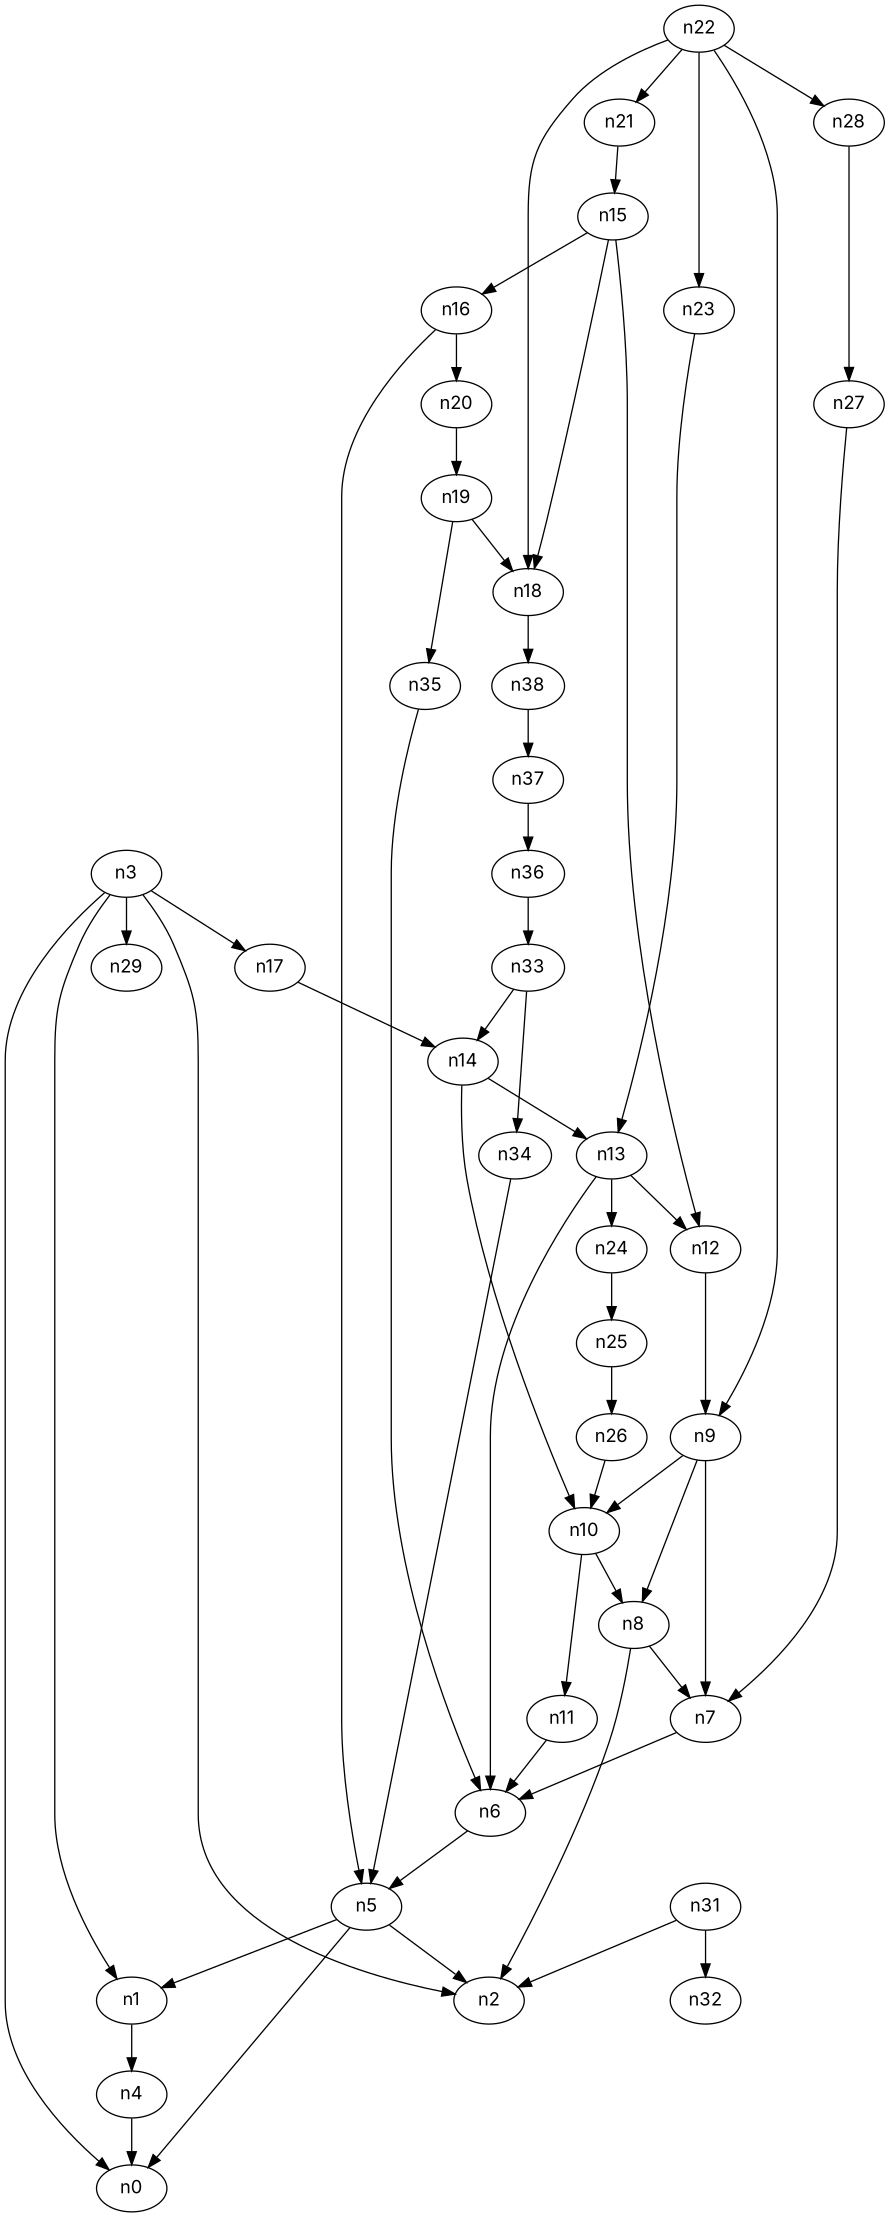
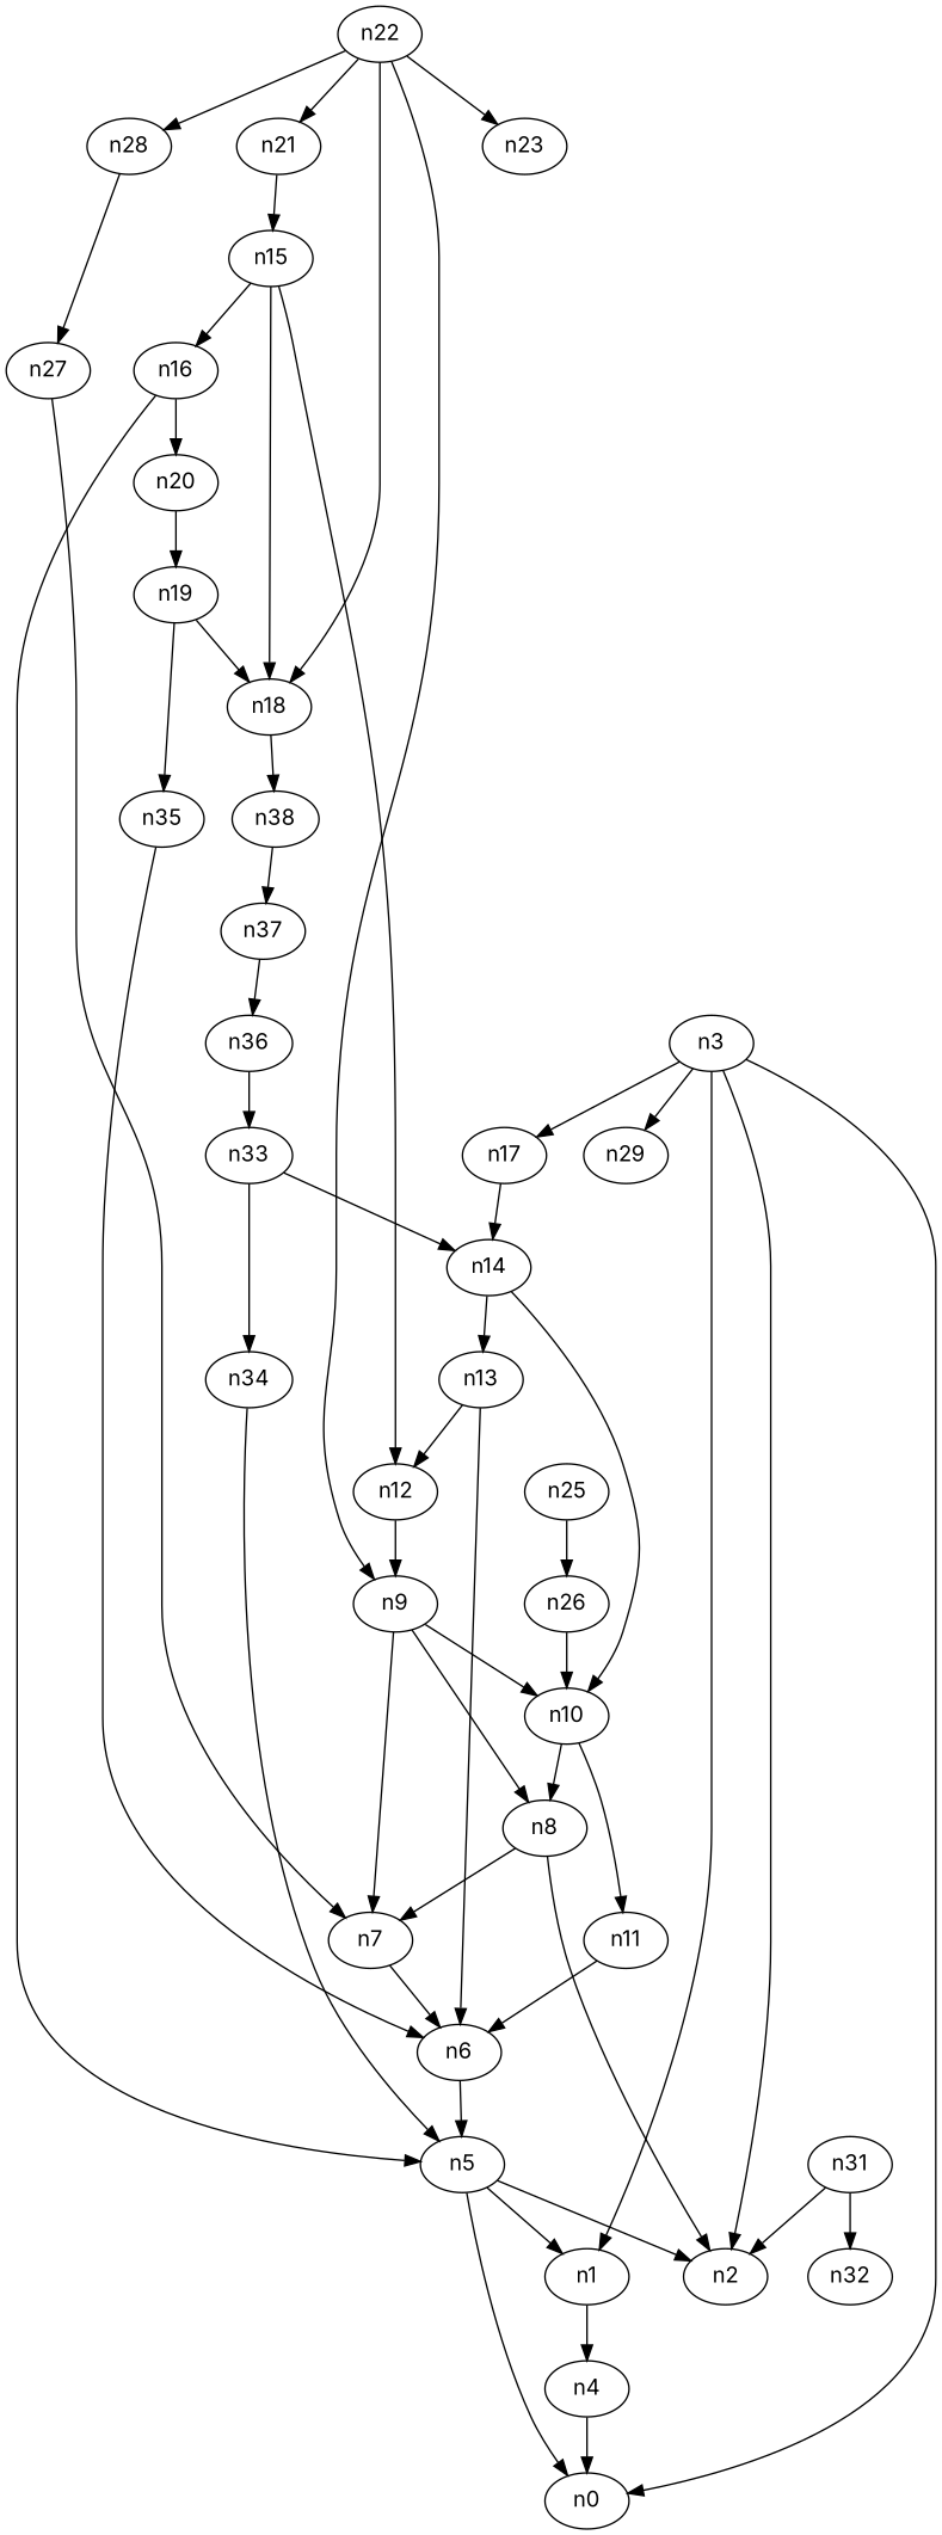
  digraph {
    fontname=Inter
    node [fontname=Inter]
    edge [fontname=Inter]
    n1
    n4
    n0
    n3
    n2
    n17
    n29
    n14
    n10
    n13
    n22
    n9
    n18
    n21
    n23
    n28
    n5
    n6
    n7
    n8
    n11
    n12
-   n24
    n25
    n26
    n15
    n16
    n20
    n38
    n19
    n37
    n35
    n36
    n31
    n32
    n27
    n33
    n34
    n1 -> n4
    n4 -> n0
    n3 -> n1
    n3 -> n0
    n3 -> n2
    n3 -> n17
    n3 -> n29
    n17 -> n14
    n14 -> n10
    n14 -> n13
    n10 -> n8
    n10 -> n11
    n13 -> n6
    n13 -> n12
-   n13 -> n24
    n22 -> n9
    n22 -> n18
    n22 -> n21
    n22 -> n23
    n22 -> n28
    n9 -> n10
    n9 -> n7
    n9 -> n8
    n18 -> n38
    n21 -> n15
-   n23 -> n13
    n28 -> n27
    n5 -> n1
    n5 -> n0
    n5 -> n2
    n6 -> n5
    n7 -> n6
    n8 -> n2
    n8 -> n7
    n11 -> n6
    n12 -> n9
-   n24 -> n25
    n25 -> n26
    n26 -> n10
    n15 -> n18
    n15 -> n12
    n15 -> n16
    n16 -> n5
    n16 -> n20
    n20 -> n19
    n38 -> n37
    n19 -> n18
    n19 -> n35
    n37 -> n36
    n35 -> n6
    n36 -> n33
    n31 -> n2
    n31 -> n32
    n27 -> n7
    n33 -> n14
    n33 -> n34
    n34 -> n5
  }
